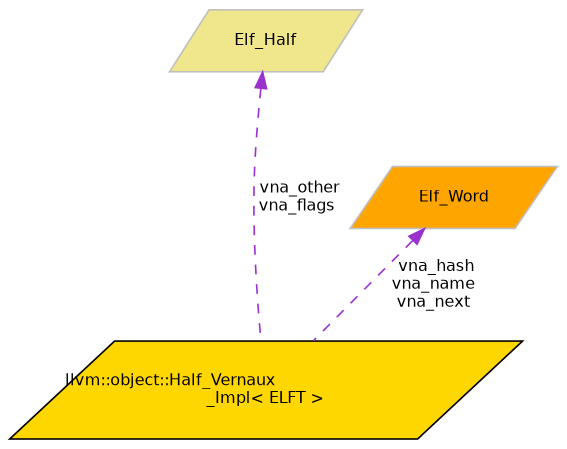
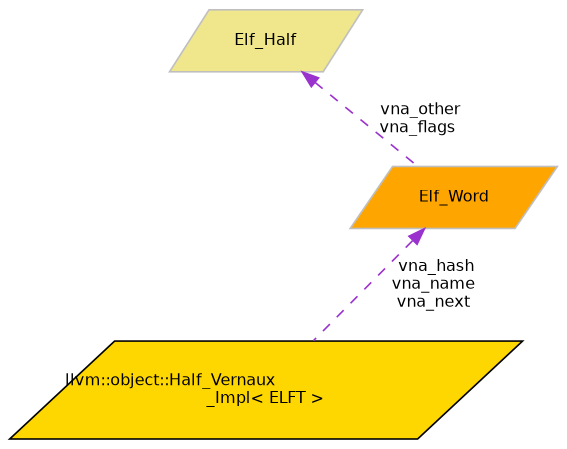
  digraph {
    node [color=grey75 fontname=Helvetica fontsize=10 shape=parallelogram style=filled]
    edge [color=darkorchid3 dir=back fontname=Helvetica fontsize=10 labelfontname=Helvetica labelfontsize=10 style=dashed]
    n1 [color=black fillcolor=gold fontcolor=black height=0.2 label="llvm::object::Half_Vernaux\l_Impl\< ELFT \>" width=0.4]
    n2 [fillcolor=khaki height=0.2 label=Elf_Half width=0.4]
    n3 [fillcolor=orange height=0.2 label=Elf_Word width=0.4]
-   n2 -> n1 [label=" vna_other\nvna_flags"]
+   n2 -> n3 [label=" vna_other\nvna_flags"]
    n3 -> n1 [label=" vna_hash\nvna_name\nvna_next"]
  }
